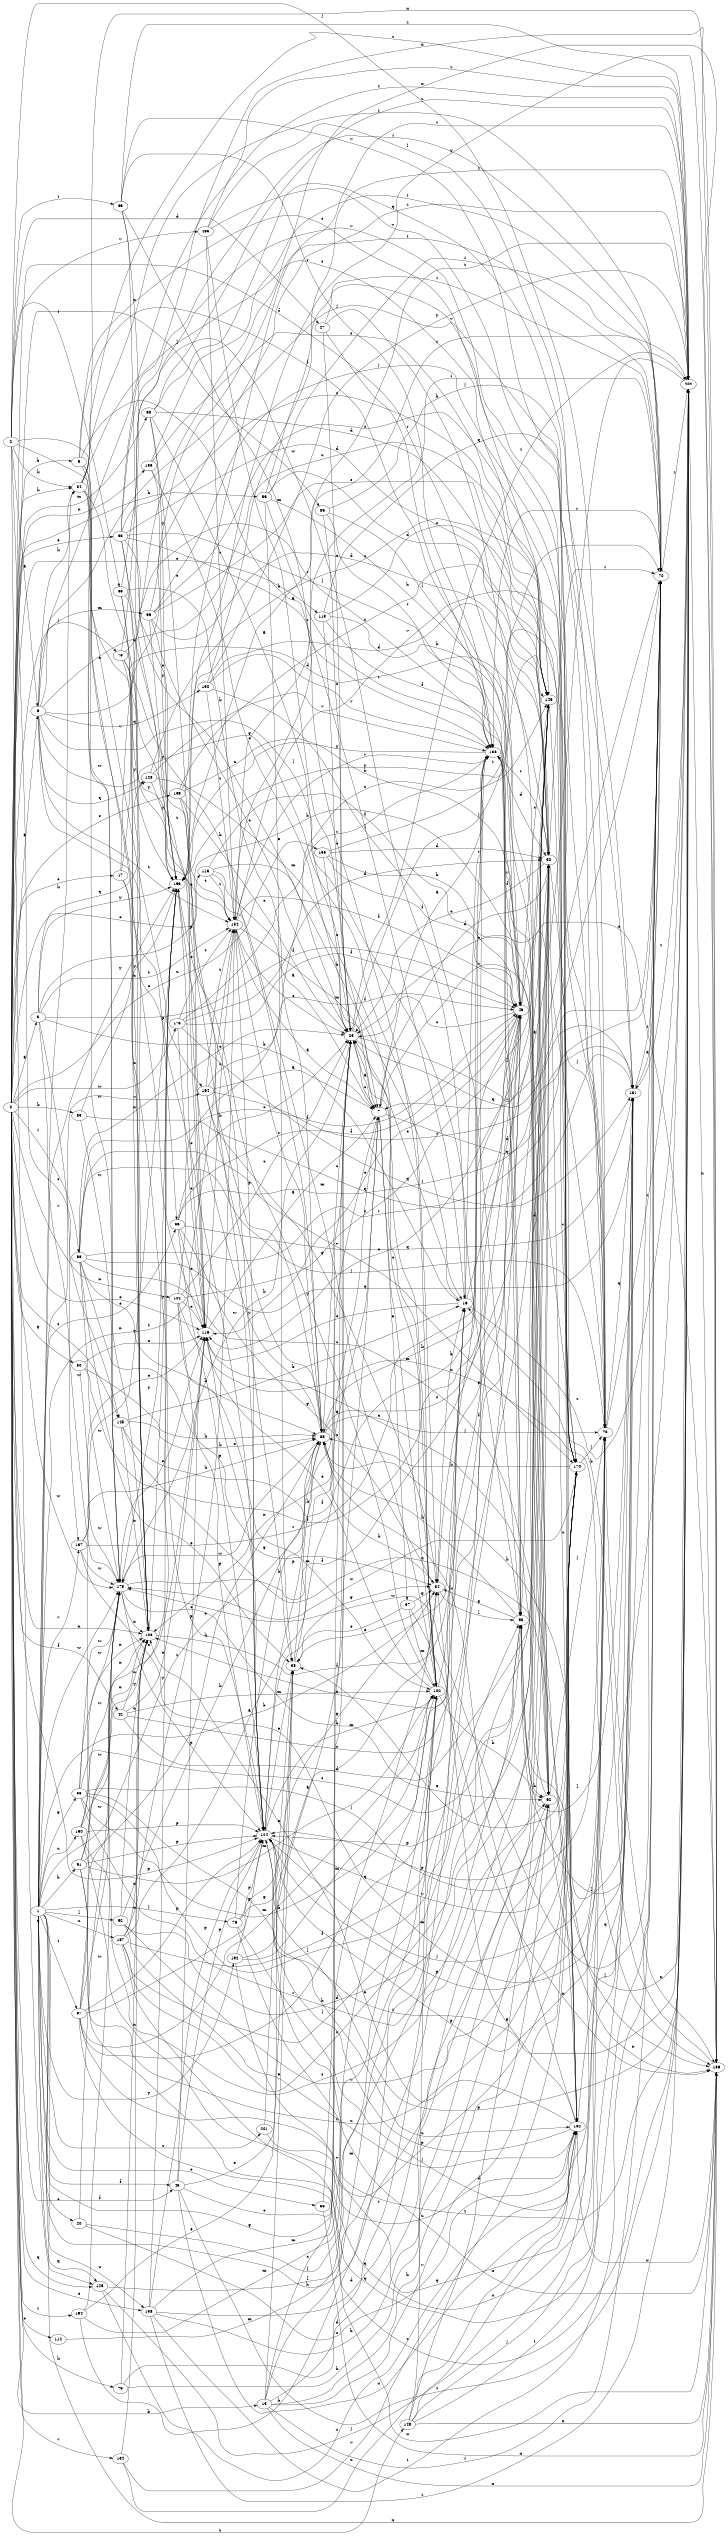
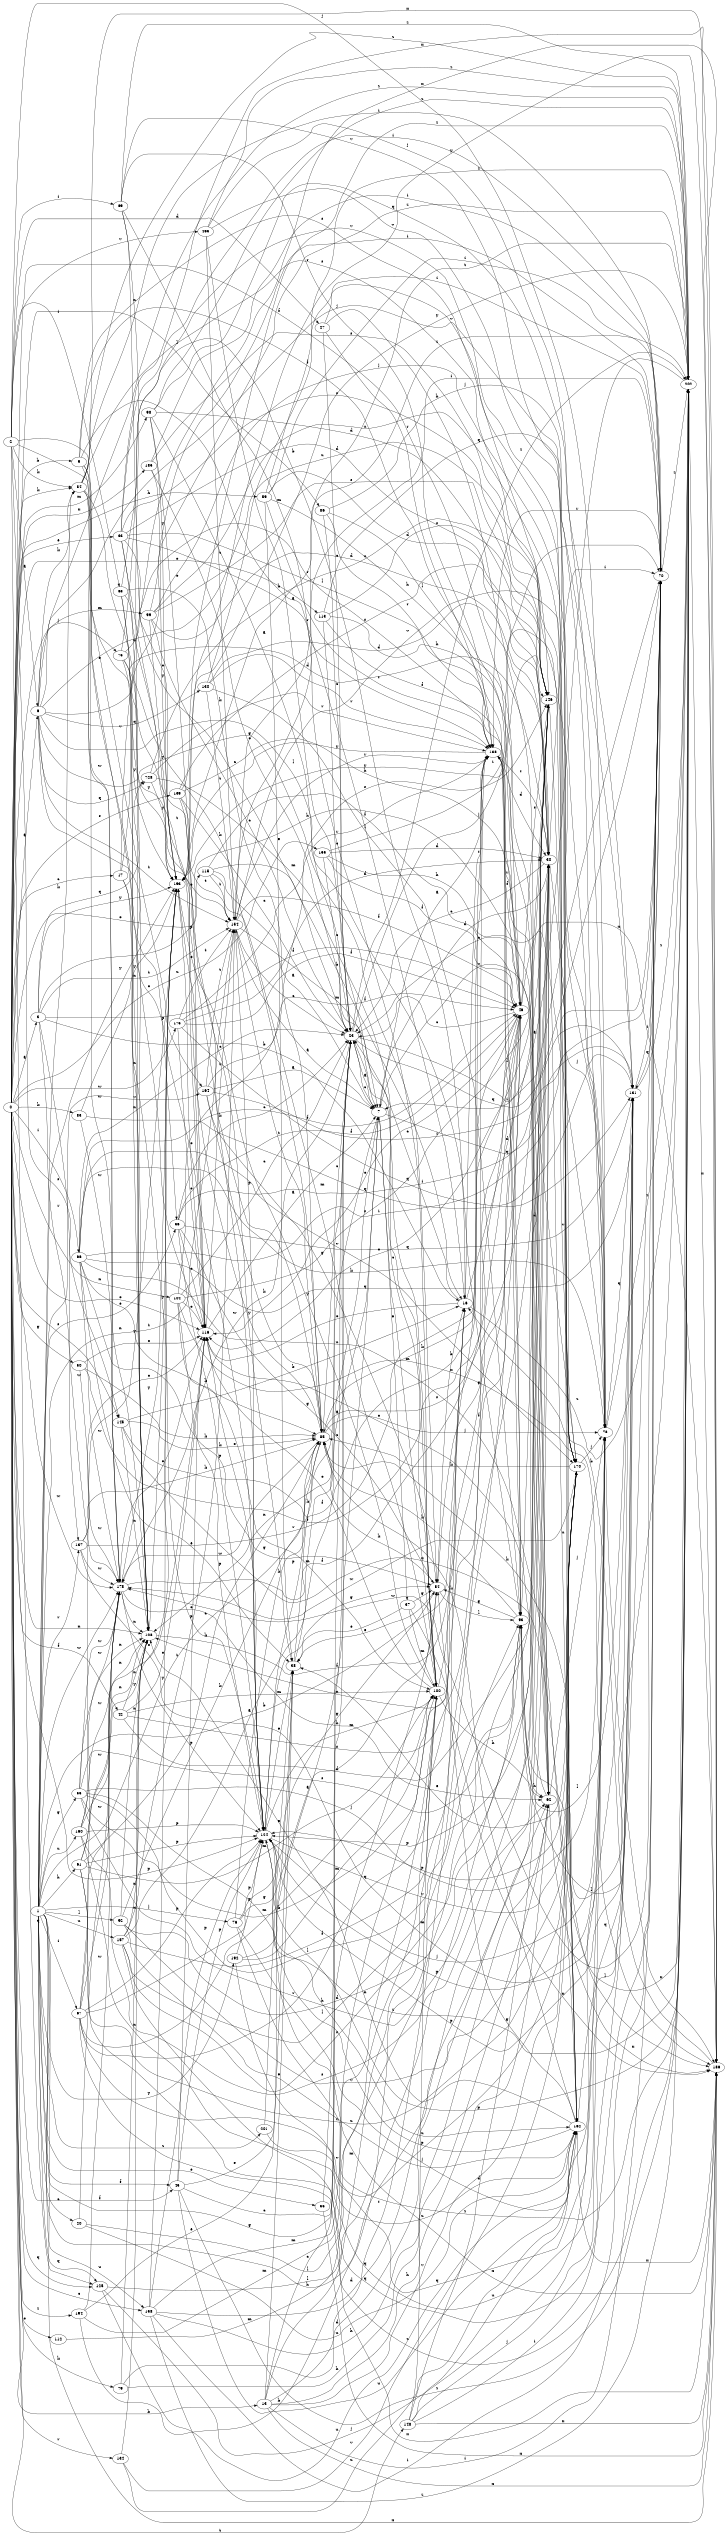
  strict digraph {
    rankdir=LR
    0
    3
    6
    9
    13
    17
    33
    42
    45
    50
    59
    66
    75
    79
    83
    84
    86
    98
    104
    108
    112
    113
    115
    116
    124
    125
    134
    139
    145
    148
    155
    n32 [label=463]
    175
    178
    185
    194
    158
    16
    62
    137
    154
    193
    46
-   128
+   128 [label=728]
    54
    78
    30
    93
    99
    130
    162
    202
    146
    23
    186
    100
    170
    38
    70
    138
    20
    85
    131
    7
    1
    35
    36
    53
    61
    67
    76
    92
    157
    160
    164
    192
    201
    2
    27
    68
    69
    37
    0 -> 3 [label=a]
    0 -> 6 [label=a]
    0 -> 9 [label=b]
    0 -> 13 [label=b]
    0 -> 17 [label=c]
    0 -> 33 [label=e]
    0 -> 42 [label=f]
    0 -> 45 [label=f]
    0 -> 50 [label=g]
    0 -> 59 [label=h]
    0 -> 66 [label=i]
    0 -> 75 [label=j]
    0 -> 79 [label=k]
    0 -> 83 [label=k]
    0 -> 84 [label=k]
    0 -> 86 [label=l]
    0 -> 98 [label=m]
    0 -> 104 [label=n]
    0 -> 108 [label=n]
    0 -> 112 [label=o]
    0 -> 113 [label=o]
    0 -> 115 [label=o]
    0 -> 116 [label=o]
    0 -> 124 [label=p]
    0 -> 125 [label=q]
    0 -> 134 [label=r]
    0 -> 139 [label=s]
    0 -> 145 [label=s]
    0 -> 148 [label=t]
    0 -> 155 [label=u]
    0 -> n32 [label=v]
    0 -> 175 [label=w]
    0 -> 178 [label=w]
    0 -> 185 [label=x]
    0 -> 194 [label=z]
    0 -> 158 [label=c]
    3 -> 178 [label=w]
    3 -> 16 [label=b]
    3 -> 62 [label=h]
    3 -> 137 [label=r]
    3 -> 154 [label=t]
    3 -> 193 [label=y]
    3 -> 46 [label=f]
    3 -> 128 [label=q]
    6 -> 84 [label=k]
    6 -> 124 [label=p]
    6 -> 154 [label=t]
    6 -> 128 [label=q]
    6 -> 54 [label=g]
    6 -> 78 [label=j]
    6 -> 30 [label=d]
    6 -> 93 [label=l]
    6 -> 99 [label=m]
    6 -> 130 [label=q]
    6 -> 162 [label=u]
    6 -> 202 [label=z]
    9 -> 116 [label=o]
    9 -> 178 [label=w]
    9 -> 16 [label=b]
    9 -> 193 [label=y]
    9 -> 46 [label=f]
    9 -> 146 [label=s]
    13 -> 62 [label=h]
    13 -> 23 [label=c]
    13 -> 186 [label=x]
    13 -> 100 [label=m]
    13 -> 170 [label=v]
    13 -> 38 [label=e]
    13 -> 70 [label=i]
    13 -> 138 [label=r]
    17 -> 108 [label=n]
    17 -> 124 [label=p]
    17 -> 202 [label=z]
    17 -> 186 [label=x]
    33 -> 108 [label=n]
    33 -> 30 [label=d]
    33 -> 93 [label=l]
    33 -> 146 [label=s]
    33 -> 23 [label=c]
    33 -> 186 [label=x]
    33 -> 70 [label=i]
    33 -> 138 [label=r]
    33 -> 85 [label=k]
    42 -> 108 [label=n]
    42 -> 116 [label=o]
    42 -> 30 [label=d]
    42 -> 146 [label=s]
    42 -> 100 [label=m]
    45 -> 116 [label=o]
    45 -> 124 [label=p]
    45 -> 162 [label=u]
    45 -> 202 [label=z]
    45 -> 23 [label=c]
    45 -> 38 [label=e]
    50 -> 116 [label=o]
    50 -> 178 [label=w]
    50 -> 46 [label=f]
    50 -> 85 [label=k]
    59 -> 62 [label=h]
    59 -> 30 [label=d]
    59 -> 202 [label=z]
    59 -> 38 [label=e]
    59 -> 70 [label=i]
    59 -> 138 [label=r]
    66 -> 178 [label=w]
    66 -> 46 [label=f]
    66 -> 54 [label=g]
-   66 -> 78 [label=j]
+   66 -> 78 [label=k]
    66 -> 162 [label=u]
    66 -> 23 [label=c]
    66 -> 170 [label=v]
    66 -> 38 [label=e]
    66 -> 70 [label=i]
    66 -> 85 [label=k]
    66 -> 131 [label=q]
    75 -> 108 [label=n]
    75 -> 154 [label=t]
    75 -> 170 [label=v]
    75 -> 138 [label=r]
    75 -> 85 [label=k]
    79 -> 108 [label=n]
    79 -> 62 [label=h]
    79 -> 30 [label=d]
    83 -> 178 [label=w]
    83 -> 193 [label=y]
    83 -> 131 [label=q]
    84 -> 108 [label=n]
    84 -> 178 [label=w]
    84 -> 202 [label=z]
    84 -> 146 [label=s]
    84 -> 186 [label=x]
    84 -> 38 [label=e]
    84 -> 70 [label=i]
    86 -> 78 [label=j]
    86 -> 93 [label=l]
    86 -> 23 [label=c]
    86 -> 138 [label=r]
    98 -> 116 [label=o]
    98 -> 193 [label=y]
    98 -> 30 [label=d]
    98 -> 202 [label=z]
    98 -> 131 [label=q]
    98 -> 7 [label=a]
    104 -> 116 [label=o]
    104 -> 124 [label=p]
    104 -> 146 [label=s]
    104 -> 23 [label=c]
    104 -> 186 [label=x]
    104 -> 100 [label=m]
    104 -> 138 [label=r]
    108 -> 193 [label=y]
    108 -> 46 [label=f]
    112 -> 100 [label=m]
    113 -> 62 [label=h]
    113 -> 46 [label=f]
    113 -> 146 [label=s]
    113 -> 23 [label=c]
    113 -> 131 [label=q]
    115 -> 16 [label=b]
    115 -> 154 [label=t]
    115 -> 46 [label=f]
    115 -> 100 [label=m]
    115 -> 7 [label=a]
    116 -> 154 [label=t]
    116 -> 7 [label=a]
    124 -> 116 [label=o]
    124 -> 54 [label=g]
    124 -> 78 [label=j]
    124 -> 162 [label=u]
    124 -> 186 [label=x]
    124 -> 100 [label=m]
    124 -> 170 [label=v]
    124 -> 38 [label=e]
    125 -> 78 [label=j]
    125 -> 93 [label=l]
    125 -> 162 [label=u]
    134 -> 108 [label=n]
    134 -> 162 [label=u]
    134 -> 170 [label=v]
    139 -> 116 [label=o]
    139 -> 62 [label=h]
    139 -> 154 [label=t]
    139 -> 202 [label=z]
    139 -> 146 [label=s]
    139 -> 23 [label=c]
    145 -> 108 [label=n]
    145 -> 16 [label=b]
    145 -> 46 [label=f]
    145 -> 186 [label=x]
    145 -> 85 [label=k]
    148 -> 78 [label=j]
    148 -> 30 [label=d]
    148 -> 162 [label=u]
    148 -> 186 [label=x]
    148 -> 100 [label=m]
    148 -> 70 [label=i]
    155 -> 62 [label=h]
    155 -> 46 [label=f]
    155 -> 30 [label=d]
    155 -> 23 [label=c]
    155 -> 70 [label=i]
    n32 -> 154 [label=t]
    n32 -> 78 [label=j]
    n32 -> 202 [label=z]
    n32 -> 170 [label=v]
    n32 -> 7 [label=a]
    175 -> 116 [label=o]
    175 -> 154 [label=t]
    175 -> 46 [label=f]
    175 -> 30 [label=d]
    175 -> 146 [label=s]
    175 -> 131 [label=q]
    178 -> 108 [label=n]
    178 -> 116 [label=o]
    178 -> 124 [label=p]
    178 -> 62 [label=h]
    178 -> 193 [label=y]
    178 -> 46 [label=f]
    185 -> 193 [label=y]
    185 -> 146 [label=s]
    185 -> 23 [label=c]
    185 -> 70 [label=i]
    194 -> 178 [label=w]
    194 -> 16 [label=b]
    194 -> 100 [label=m]
    194 -> 38 [label=e]
    158 -> 124 [label=p]
    158 -> 62 [label=h]
    158 -> 193 [label=y]
    158 -> 30 [label=d]
    158 -> 202 [label=z]
    158 -> 100 [label=m]
    158 -> 70 [label=i]
    16 -> 116 [label=o]
    16 -> 30 [label=d]
    16 -> 202 [label=z]
    16 -> 23 [label=c]
    16 -> 138 [label=r]
    62 -> 116 [label=o]
    62 -> 78 [label=j]
    62 -> 186 [label=x]
    137 -> 116 [label=o]
    137 -> 178 [label=w]
    137 -> 138 [label=r]
    137 -> 85 [label=k]
    137 -> 131 [label=q]
    154 -> 124 [label=p]
    154 -> 46 [label=f]
    154 -> 23 [label=c]
    154 -> 100 [label=m]
    154 -> 170 [label=v]
    154 -> 70 [label=i]
    154 -> 138 [label=r]
    154 -> 7 [label=a]
    193 -> 116 [label=o]
    193 -> 202 [label=z]
    46 -> 108 [label=n]
    46 -> 116 [label=o]
    46 -> 54 [label=g]
    46 -> 146 [label=s]
    46 -> 23 [label=c]
    46 -> 186 [label=x]
    46 -> 138 [label=r]
    46 -> 85 [label=k]
    128 -> 193 [label=y]
    128 -> 162 [label=u]
    128 -> 100 [label=m]
    128 -> 138 [label=r]
    54 -> 16 [label=b]
    54 -> 93 [label=l]
    54 -> 38 [label=e]
    54 -> 85 [label=k]
    78 -> 124 [label=p]
    78 -> 202 [label=z]
    78 -> 23 [label=c]
    78 -> 186 [label=x]
    78 -> 131 [label=q]
    30 -> 124 [label=p]
    30 -> 78 [label=j]
    30 -> 162 [label=u]
    30 -> 23 [label=c]
    30 -> 70 [label=i]
    30 -> 138 [label=r]
    93 -> 62 [label=h]
    93 -> 54 [label=g]
    93 -> 30 [label=d]
    93 -> 85 [label=k]
    99 -> 193 [label=y]
    99 -> 78 [label=j]
    99 -> 30 [label=d]
    99 -> 162 [label=u]
    99 -> 146 [label=s]
    99 -> 23 [label=c]
    99 -> 70 [label=i]
    130 -> 154 [label=t]
    130 -> 30 [label=d]
    130 -> 93 [label=l]
    130 -> 70 [label=i]
    130 -> 138 [label=r]
    162 -> 108 [label=n]
    162 -> 124 [label=p]
    162 -> 54 [label=g]
    162 -> 186 [label=x]
    162 -> 85 [label=k]
    162 -> 131 [label=q]
    202 -> 124 [label=p]
    202 -> 154 [label=t]
    202 -> 193 [label=y]
    202 -> 93 [label=l]
    202 -> 186 [label=x]
    202 -> 85 [label=k]
    202 -> 7 [label=a]
    146 -> 116 [label=o]
    146 -> 193 [label=y]
    146 -> 170 [label=v]
    23 -> 178 [label=w]
    23 -> 78 [label=j]
    23 -> 202 [label=z]
    23 -> 70 [label=i]
    23 -> 131 [label=q]
    23 -> 7 [label=a]
    186 -> 16 [label=b]
    186 -> 193 [label=y]
    100 -> 116 [label=o]
    100 -> 62 [label=h]
    100 -> 193 [label=y]
    100 -> 46 [label=f]
    100 -> 23 [label=c]
    170 -> 124 [label=p]
    170 -> 178 [label=w]
    170 -> 78 [label=j]
    170 -> 38 [label=e]
    170 -> 85 [label=k]
    38 -> 85 [label=k]
    38 -> 7 [label=a]
    70 -> 178 [label=w]
    70 -> 93 [label=l]
    70 -> 202 [label=z]
    70 -> 138 [label=r]
    70 -> 131 [label=q]
    138 -> 193 [label=y]
    138 -> 46 [label=f]
    138 -> 30 [label=d]
    138 -> 93 [label=l]
    138 -> 7 [label=a]
    20 -> 178 [label=w]
    20 -> 93 [label=l]
    20 -> 162 [label=u]
    85 -> 124 [label=p]
    85 -> 178 [label=w]
    85 -> 154 [label=t]
    85 -> 193 [label=y]
    85 -> 78 [label=j]
    85 -> 146 [label=s]
    85 -> 23 [label=c]
    131 -> 124 [label=p]
    131 -> 93 [label=l]
    131 -> 202 [label=z]
    131 -> 70 [label=i]
    7 -> 108 [label=n]
    7 -> 30 [label=d]
    7 -> 23 [label=c]
    7 -> 100 [label=m]
    7 -> 170 [label=v]
    7 -> 131 [label=q]
    7 -> 37 [label=e]
    1 -> 45 [label=f]
    1 -> 84 [label=k]
    1 -> 125 [label=q]
    1 -> 178 [label=w]
    1 -> 158 [label=u]
    1 -> 16 [label=b]
    1 -> 62 [label=h]
    1 -> 137 [label=r]
    1 -> 154 [label=t]
    1 -> 193 [label=y]
    1 -> 54 [label=g]
    1 -> 23 [label=c]
    1 -> 186 [label=x]
    1 -> 20 [label=c]
    1 -> 35 [label=e]
    1 -> 36 [label=e]
    1 -> 53 [label=g]
    1 -> 61 [label=h]
    1 -> 67 [label=i]
    1 -> 76 [label=j]
    1 -> 92 [label=l]
    1 -> 157 [label=u]
    1 -> 160 [label=u]
    1 -> 164 [label=v]
    1 -> 192 [label=y]
    1 -> 201 [label=z]
    35 -> 23 [label=c]
    35 -> 186 [label=x]
    36 -> 116 [label=o]
    36 -> 124 [label=p]
    36 -> 46 [label=f]
    36 -> 54 [label=g]
    36 -> 23 [label=c]
    36 -> 70 [label=i]
    36 -> 131 [label=q]
    53 -> 108 [label=n]
    53 -> 178 [label=w]
    53 -> 16 [label=b]
    53 -> 62 [label=h]
    53 -> 78 [label=j]
    53 -> 93 [label=l]
    53 -> 202 [label=z]
    53 -> 146 [label=s]
    61 -> 108 [label=n]
    61 -> 124 [label=p]
    61 -> 178 [label=w]
    61 -> 100 [label=m]
    61 -> 170 [label=v]
    61 -> 85 [label=k]
    61 -> 131 [label=q]
    67 -> 108 [label=n]
    67 -> 124 [label=p]
    67 -> 178 [label=w]
    67 -> 193 [label=y]
    67 -> 54 [label=g]
    67 -> 186 [label=x]
    67 -> 100 [label=m]
    67 -> 170 [label=v]
    67 -> 138 [label=r]
    76 -> 124 [label=p]
    76 -> 54 [label=g]
    76 -> 78 [label=j]
    76 -> 202 [label=z]
    76 -> 85 [label=k]
    92 -> 108 [label=n]
    92 -> 30 [label=d]
    92 -> 162 [label=u]
    92 -> 170 [label=v]
    92 -> 85 [label=k]
    157 -> 108 [label=n]
    157 -> 154 [label=t]
    157 -> 46 [label=f]
    157 -> 93 [label=l]
    157 -> 202 [label=z]
    157 -> 146 [label=s]
    157 -> 7 [label=a]
    160 -> 116 [label=o]
    160 -> 124 [label=p]
    160 -> 178 [label=w]
    160 -> 193 [label=y]
    160 -> 146 [label=s]
    160 -> 131 [label=q]
    164 -> 154 [label=t]
    164 -> 46 [label=f]
    164 -> 54 [label=g]
    164 -> 70 [label=i]
    164 -> 85 [label=k]
    164 -> 7 [label=a]
    192 -> 124 [label=p]
    192 -> 100 [label=m]
    192 -> 131 [label=q]
    192 -> 7 [label=a]
    201 -> 162 [label=u]
    201 -> 38 [label=e]
    2 -> 6 [label=a]
    2 -> 84 [label=k]
    2 -> 125 [label=q]
    2 -> 145 [label=s]
    2 -> 46 [label=f]
    2 -> 78 [label=j]
    2 -> 36 [label=e]
    2 -> 164 [label=v]
    2 -> 27 [label=d]
    2 -> 68 [label=i]
    2 -> 69 [label=i]
    27 -> 62 [label=h]
    27 -> 23 [label=c]
    27 -> 170 [label=v]
    27 -> 138 [label=r]
    68 -> 108 [label=n]
    68 -> 124 [label=p]
-   68 -> 16 [label=w]
+   68 -> 16 [label=b]
    68 -> 193 [label=y]
    68 -> 85 [label=k]
    69 -> 108 [label=n]
    69 -> 116 [label=o]
    69 -> 202 [label=z]
    69 -> 100 [label=m]
    69 -> 170 [label=v]
    69 -> 138 [label=r]
    37 -> 54 [label=g]
    37 -> 186 [label=x]
    37 -> 100 [label=m]
    37 -> 38 [label=e]
  }
